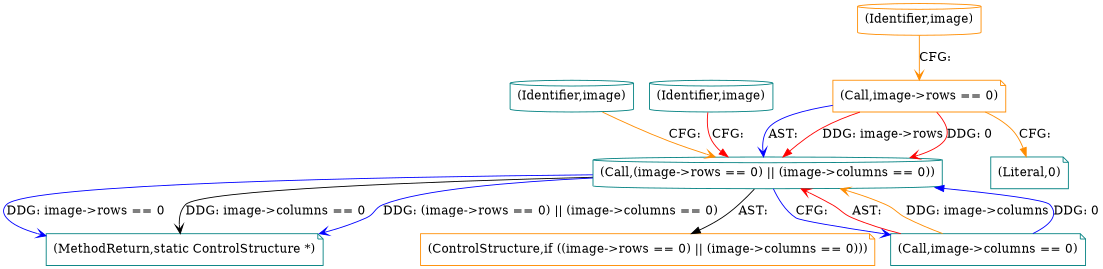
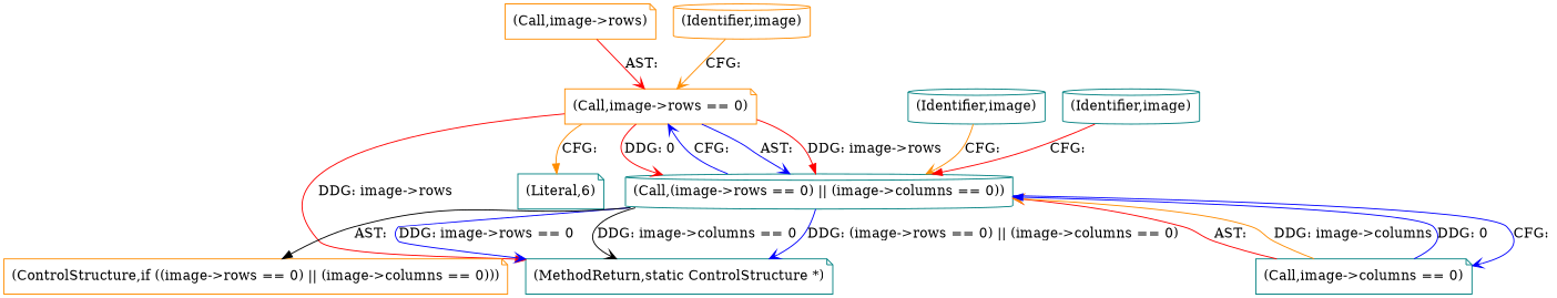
  digraph {
    node [color=teal shape=note]
    edge [arrowhead=vee color=blue]
    n1 [color=darkorange label="(Call,image->rows == 0)"]
    n2 [label="(Call,(image->rows == 0) || (image->columns == 0))" shape=cylinder]
-   n3 [label="(Literal,0)"]
+   n3 [label="(Literal,6)"]
    n4 [label="(MethodReturn,static ControlStructure *)"]
    n5 [color=darkorange label="(ControlStructure,if ((image->rows == 0) || (image->columns == 0)))"]
    n6 [label="(Call,image->columns == 0)"]
    n7 [label="(Identifier,image)" shape=cylinder]
    n8 [label="(Identifier,image)" shape=cylinder]
+   n9 [color=darkorange label="(Call,image->rows)"]
    n10 [color=darkorange label="(Identifier,image)" shape=cylinder]
    n1 -> n2 [label="AST: "]
    n1 -> n2 [arrowhead=normal color=red label="DDG: image->rows"]
    n1 -> n2 [color=red label="DDG: 0"]
    n1 -> n3 [arrowhead=normal color=darkorange label="CFG: "]
+   n1 -> n4 [arrowhead=normal color=red label="DDG: image->rows"]
+   n2 -> n1 [label="CFG: "]
    n2 -> n4 [label="DDG: image->rows == 0"]
    n2 -> n4 [color=black label="DDG: image->columns == 0"]
    n2 -> n4 [label="DDG: (image->rows == 0) || (image->columns == 0)"]
    n2 -> n5 [arrowhead=normal color=black label="AST: "]
    n2 -> n6 [label="CFG: "]
    n6 -> n2 [color=red label="AST: "]
    n6 -> n2 [color=darkorange label="DDG: image->columns"]
    n6 -> n2 [arrowhead=normal label="DDG: 0"]
    n7 -> n2 [color=darkorange label="CFG: "]
    n8 -> n2 [arrowhead=normal color=red label="CFG: "]
+   n9 -> n1 [color=red label="AST: "]
    n10 -> n1 [color=darkorange label="CFG: "]
  }
